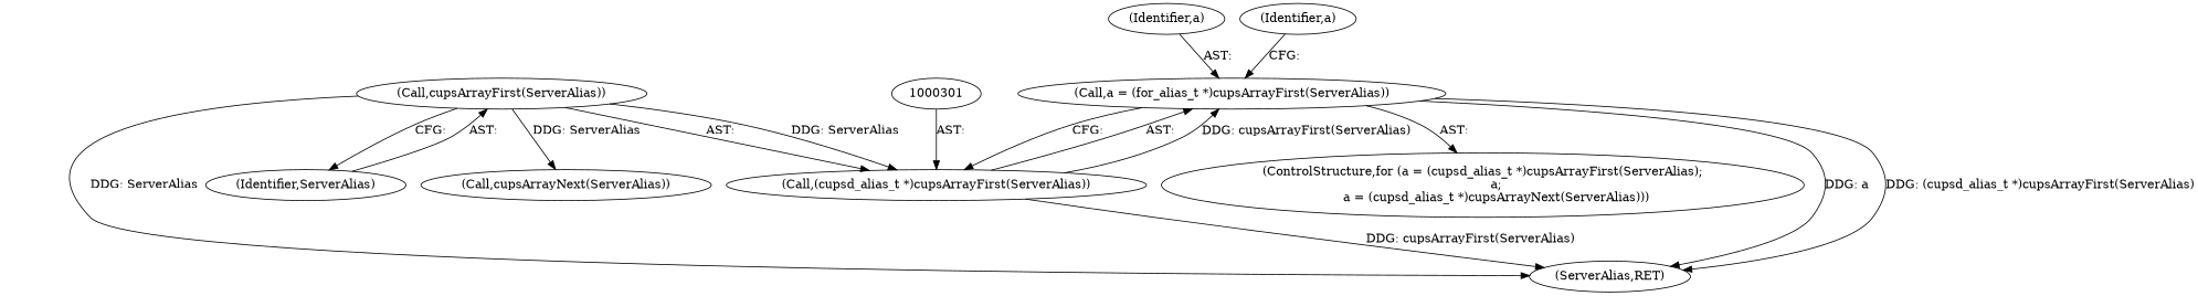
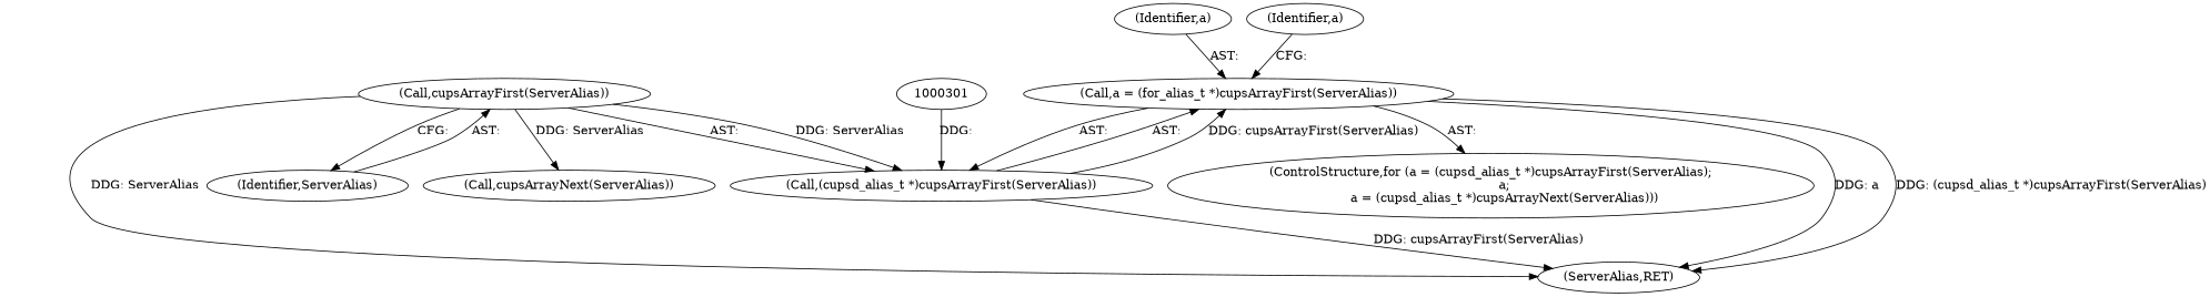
  digraph {
    n1 [label="(Call,a = (for_alias_t *)cupsArrayFirst(ServerAlias))"]
    n2 [label="(Call,(cupsd_alias_t *)cupsArrayFirst(ServerAlias))"]
    n3 [label="(ControlStructure,for (a = (cupsd_alias_t *)cupsArrayFirst(ServerAlias);\n       a;\n       a = (cupsd_alias_t *)cupsArrayNext(ServerAlias)))"]
    n4 [label="(ServerAlias,RET)"]
    n5 [label="(Call,cupsArrayFirst(ServerAlias))"]
    n6 [label="(Identifier,ServerAlias)"]
    n7 [label="(Call,cupsArrayNext(ServerAlias))"]
    n8 [label="(Identifier,a)"]
    n9 [label="(Identifier,a)"]
    1000301
-   n1 -> n2 [label="CFG: "]
+   n1 -> n2 [label="AST: "]
    n1 -> n3 [label="AST: "]
    n1 -> n4 [label="DDG: a"]
    n1 -> n4 [label="DDG: (cupsd_alias_t *)cupsArrayFirst(ServerAlias)"]
    n2 -> n1 [label="AST: "]
    n2 -> n1 [label="DDG: cupsArrayFirst(ServerAlias)"]
    n2 -> n4 [label="DDG: cupsArrayFirst(ServerAlias)"]
    n5 -> n2 [label="AST: "]
    n5 -> n2 [label="DDG: ServerAlias"]
    n5 -> n4 [label="DDG: ServerAlias"]
    n5 -> n6 [label="CFG: "]
    n5 -> n7 [label="DDG: ServerAlias"]
    n6 -> n5 [label="AST: "]
    n8 -> n1 [label="AST: "]
    n9 -> n1 [label="CFG: "]
-   1000301 -> n2 [label="AST: "]
+   1000301 -> n2 [label="DDG: "]
  }
